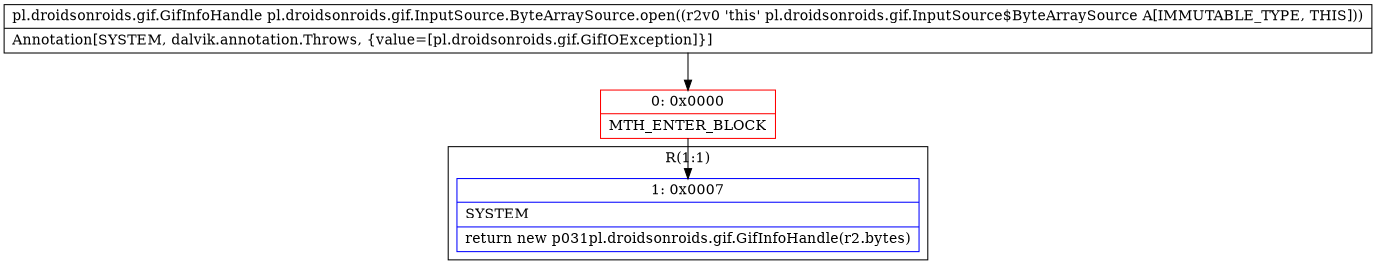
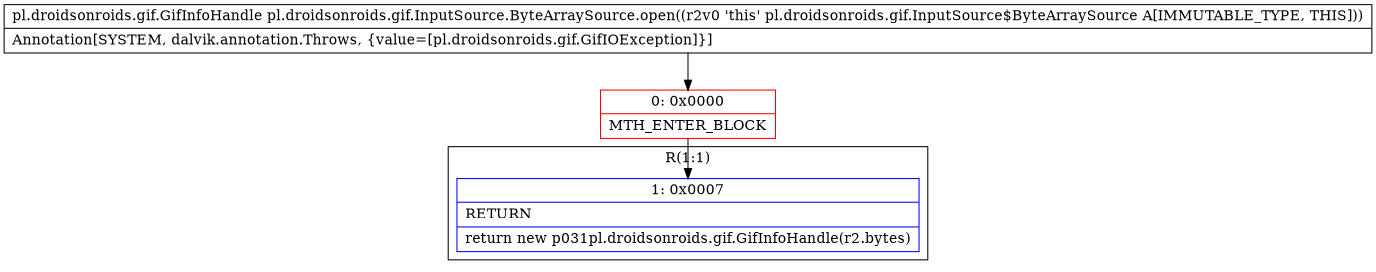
  digraph {
    node [shape=record]
-   n1 [color=blue label="{1\:\ 0x0007|SYSTEM\l|return new p031pl.droidsonroids.gif.GifInfoHandle(r2.bytes)\l}"]
+   n1 [color=blue label="{1\:\ 0x0007|RETURN\l|return new p031pl.droidsonroids.gif.GifInfoHandle(r2.bytes)\l}"]
    n2 [color=red label="{0\:\ 0x0000|MTH_ENTER_BLOCK\l}"]
    n3 [label="{pl.droidsonroids.gif.GifInfoHandle pl.droidsonroids.gif.InputSource.ByteArraySource.open((r2v0 'this' pl.droidsonroids.gif.InputSource$ByteArraySource A[IMMUTABLE_TYPE, THIS]))  | Annotation[SYSTEM, dalvik.annotation.Throws, \{value=[pl.droidsonroids.gif.GifIOException]\}]\l}"]
    subgraph cluster_1 {
      label="R(1:1)"
      n1
    }
    n2 -> n1
    n3 -> n2
  }
